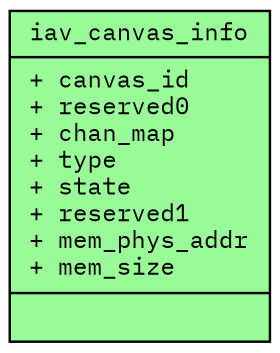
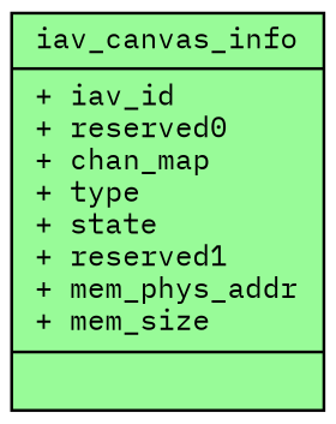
  digraph {
    fontname="IBM Plex Mono"
-   n1 [color=black fillcolor=palegreen fontcolor=black fontname="IBM Plex Mono" fontsize=10 height=0.2 label="{iav_canvas_info\n|+ canvas_id\l+ reserved0\l+ chan_map\l+ type\l+ state\l+ reserved1\l+ mem_phys_addr\l+ mem_size\l|}" shape=record style=filled width=0.4]
+   n1 [color=black fillcolor=palegreen fontcolor=black fontname="IBM Plex Mono" fontsize=10 height=0.2 label="{iav_canvas_info\n|+ iav_id\l+ reserved0\l+ chan_map\l+ type\l+ state\l+ reserved1\l+ mem_phys_addr\l+ mem_size\l|}" shape=record style=filled width=0.4]
  }
